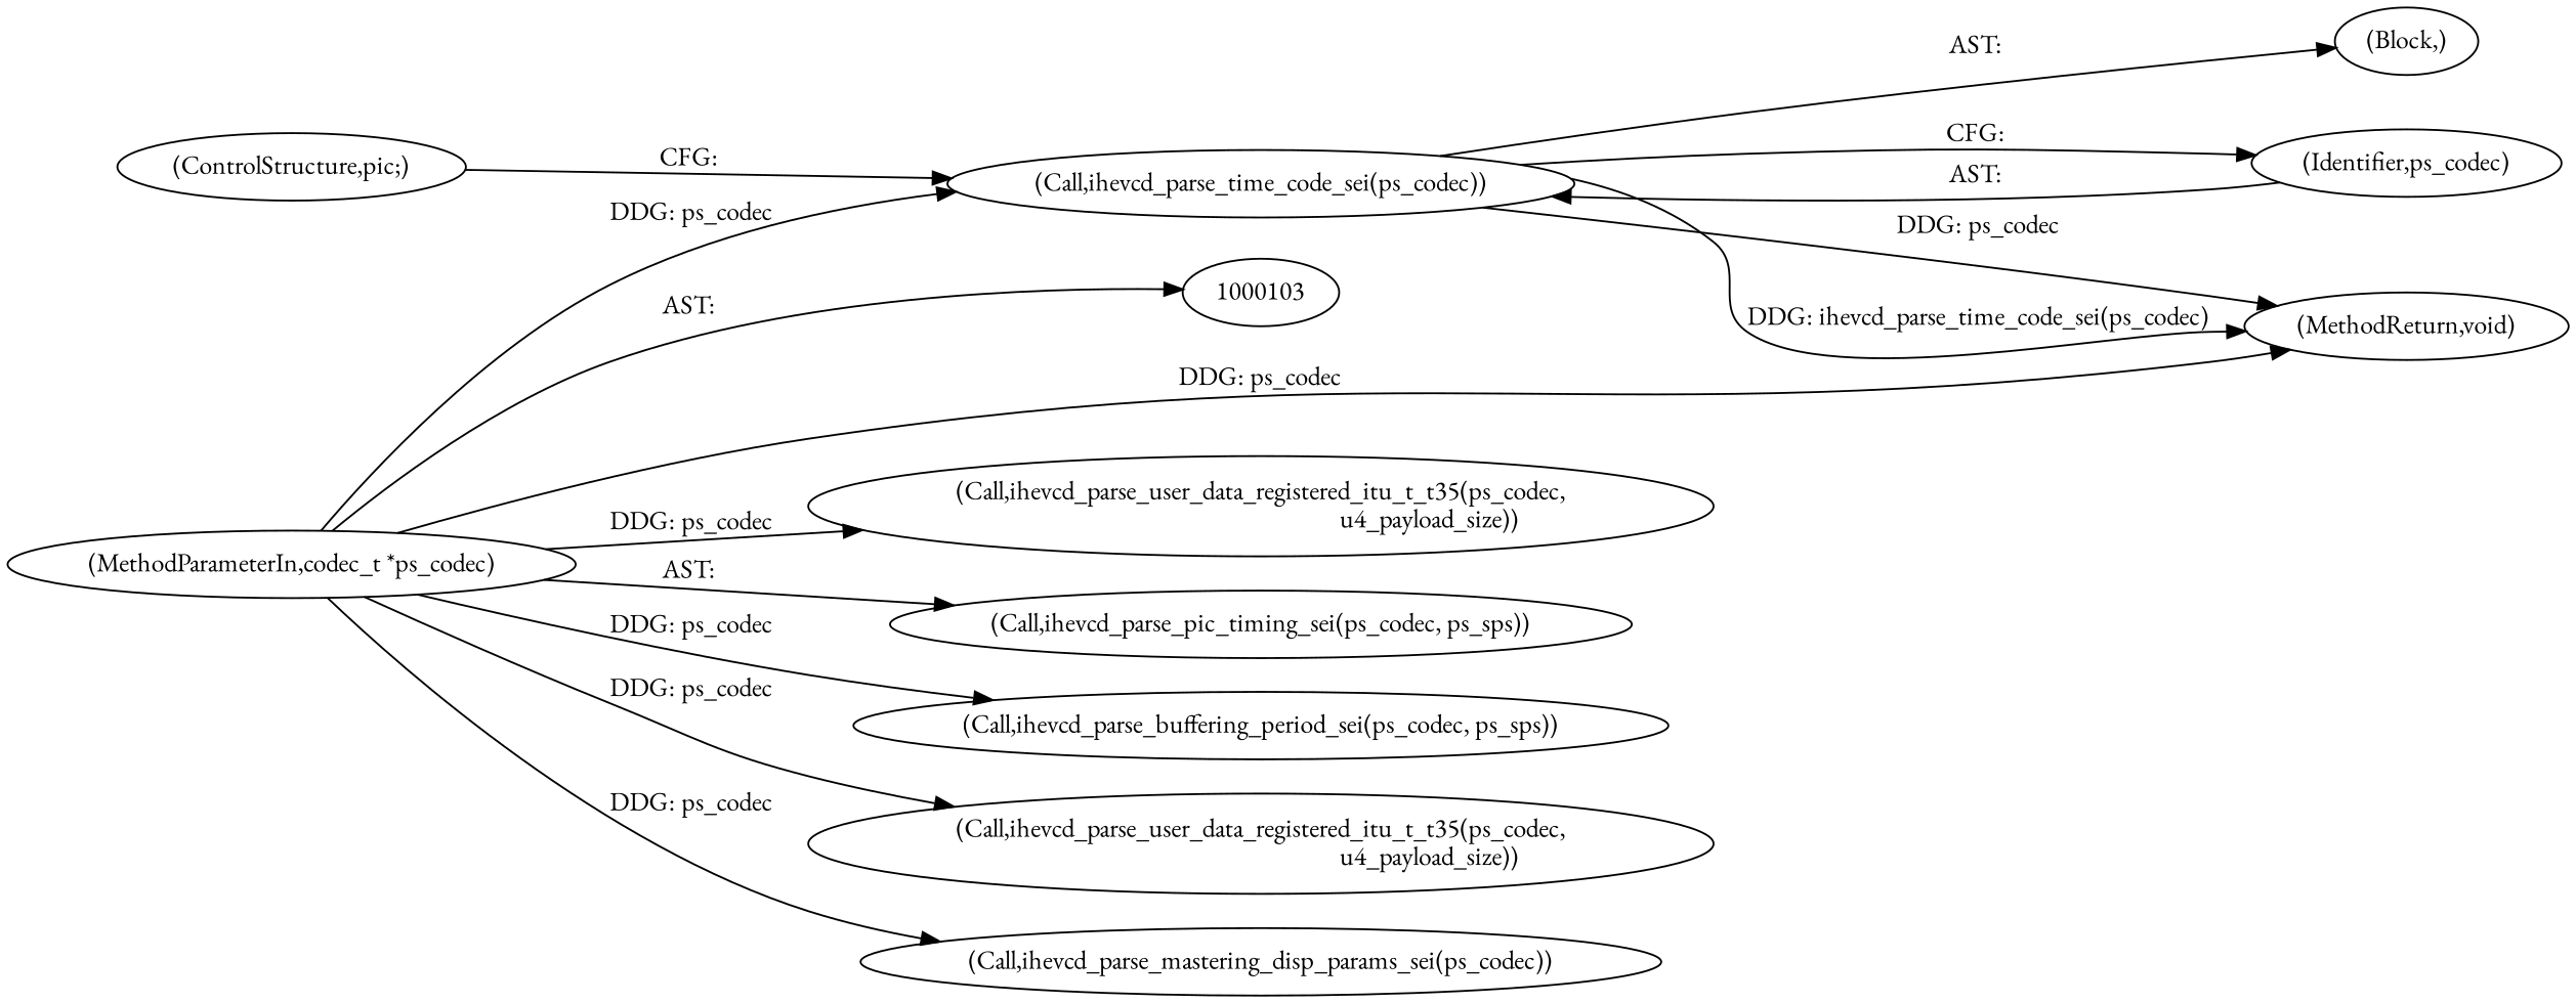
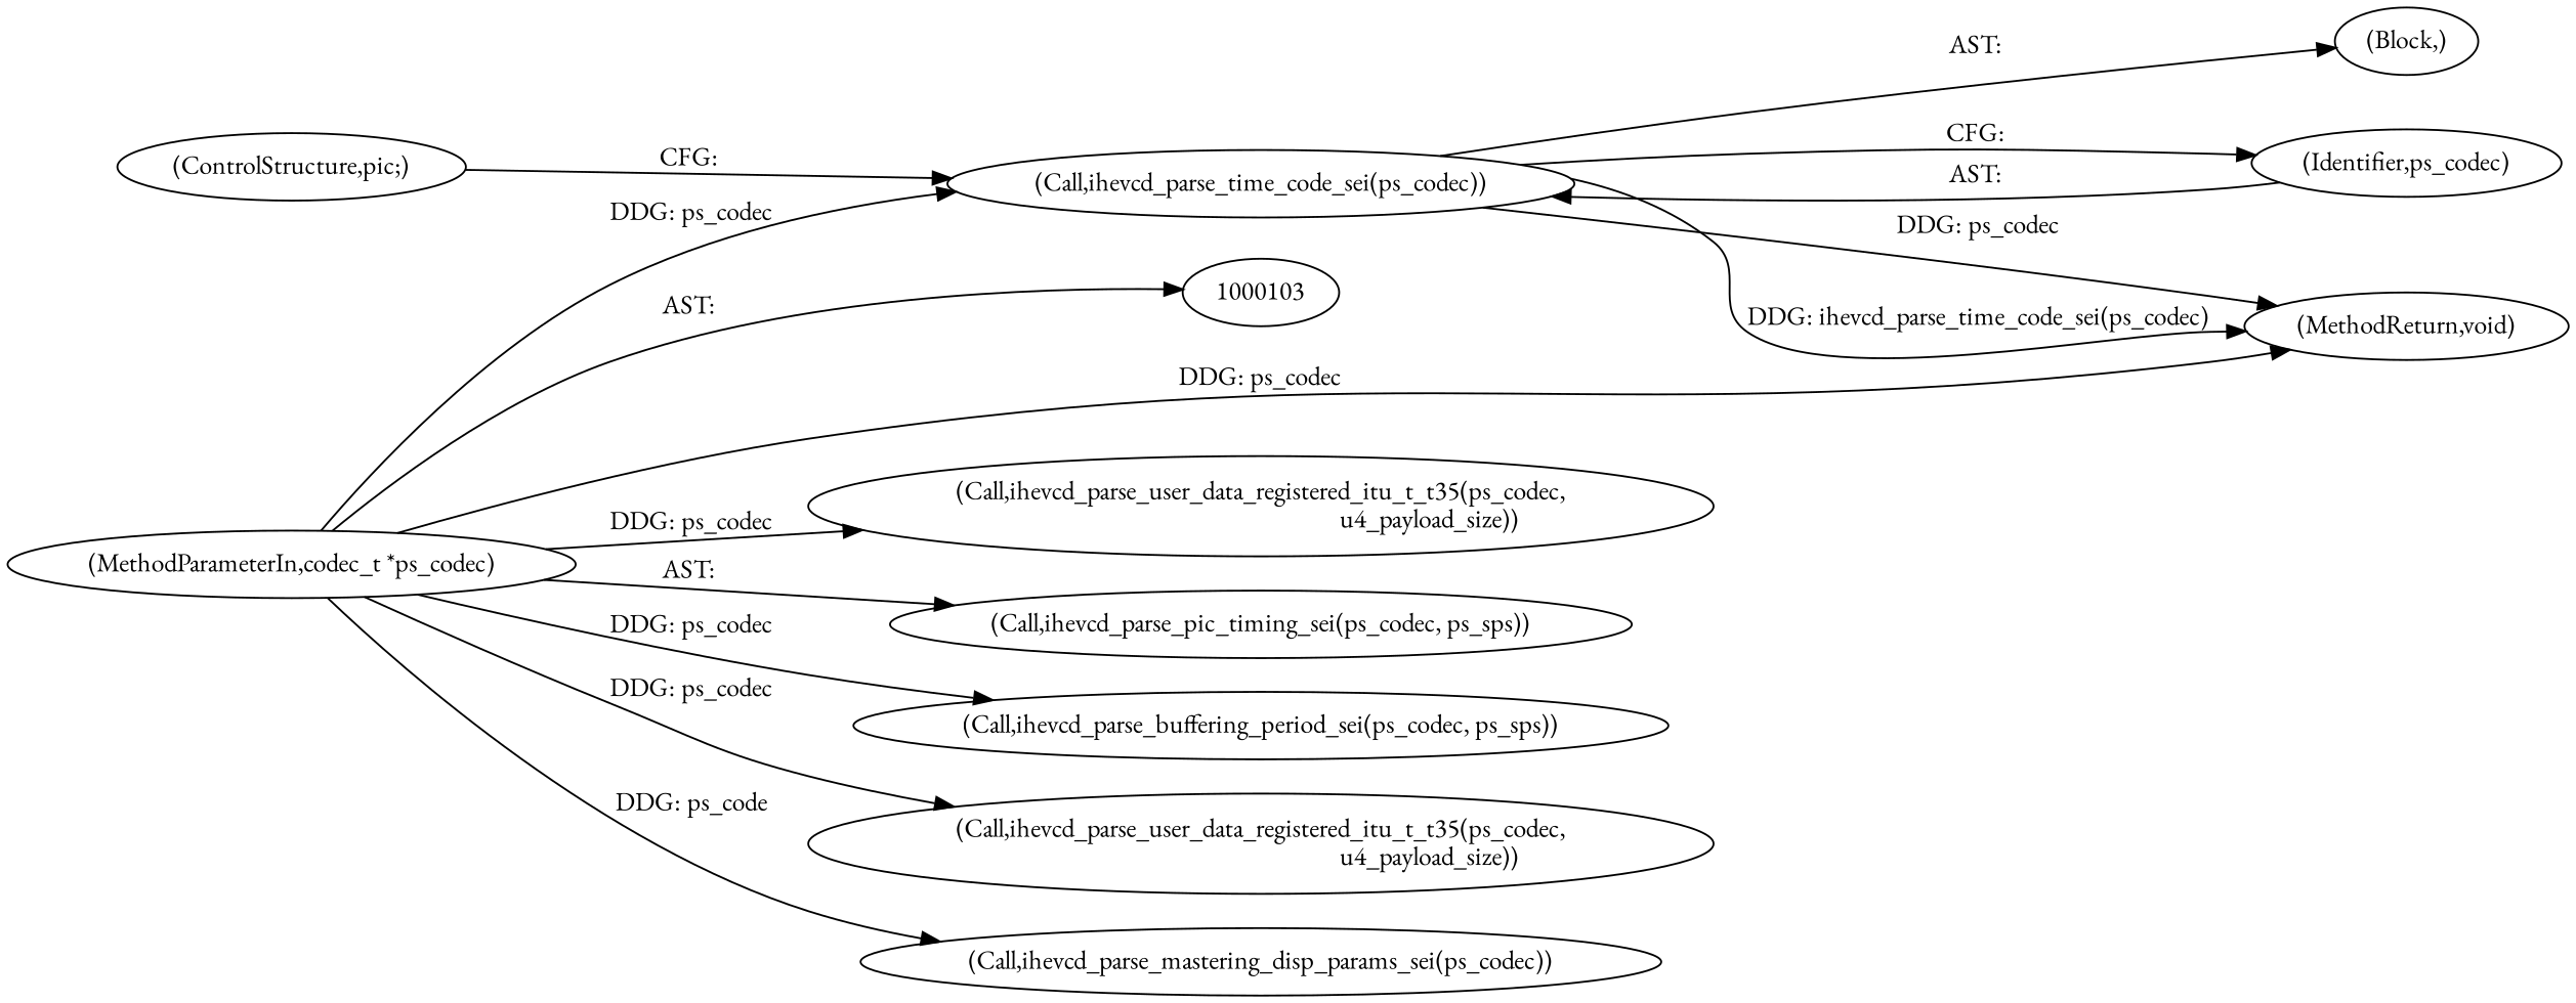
  digraph {
    fontname="EB Garamond"
    rankdir=LR
    node [fontname="EB Garamond"]
    edge [fontname="EB Garamond"]
    n1 [label="(Call,ihevcd_parse_time_code_sei(ps_codec))"]
    n2 [label="(Identifier,ps_codec)"]
    n3 [label="(MethodReturn,void)"]
    n4 [label="(Block,)"]
    n5 [label="(MethodParameterIn,codec_t *ps_codec)"]
    n6 [label="(Call,ihevcd_parse_user_data_registered_itu_t_t35(ps_codec,\n                                                            u4_payload_size))"]
    n7 [label="(Call,ihevcd_parse_pic_timing_sei(ps_codec, ps_sps))"]
    n8 [label="(Call,ihevcd_parse_buffering_period_sei(ps_codec, ps_sps))"]
    n9 [label="(Call,ihevcd_parse_user_data_registered_itu_t_t35(ps_codec,\n                                                            u4_payload_size))"]
    n10 [label="(Call,ihevcd_parse_mastering_disp_params_sei(ps_codec))"]
    1000103
    n12 [label="(ControlStructure,pic;)"]
    n1 -> n2 [label="CFG: "]
    n1 -> n3 [label="DDG: ps_codec"]
    n1 -> n3 [label="DDG: ihevcd_parse_time_code_sei(ps_codec)"]
    n1 -> n4 [label="AST: "]
    n2 -> n1 [label="AST: "]
    n5 -> n1 [label="DDG: ps_codec"]
    n5 -> n3 [label="DDG: ps_codec"]
    n5 -> n6 [label="DDG: ps_codec"]
    n5 -> n7 [label="AST: "]
    n5 -> n8 [label="DDG: ps_codec"]
    n5 -> n9 [label="DDG: ps_codec"]
-   n5 -> n10 [label="DDG: ps_codec"]
+   n5 -> n10 [label="DDG: ps_code"]
    n5 -> 1000103 [label="AST: "]
    n12 -> n1 [label="CFG: "]
  }
